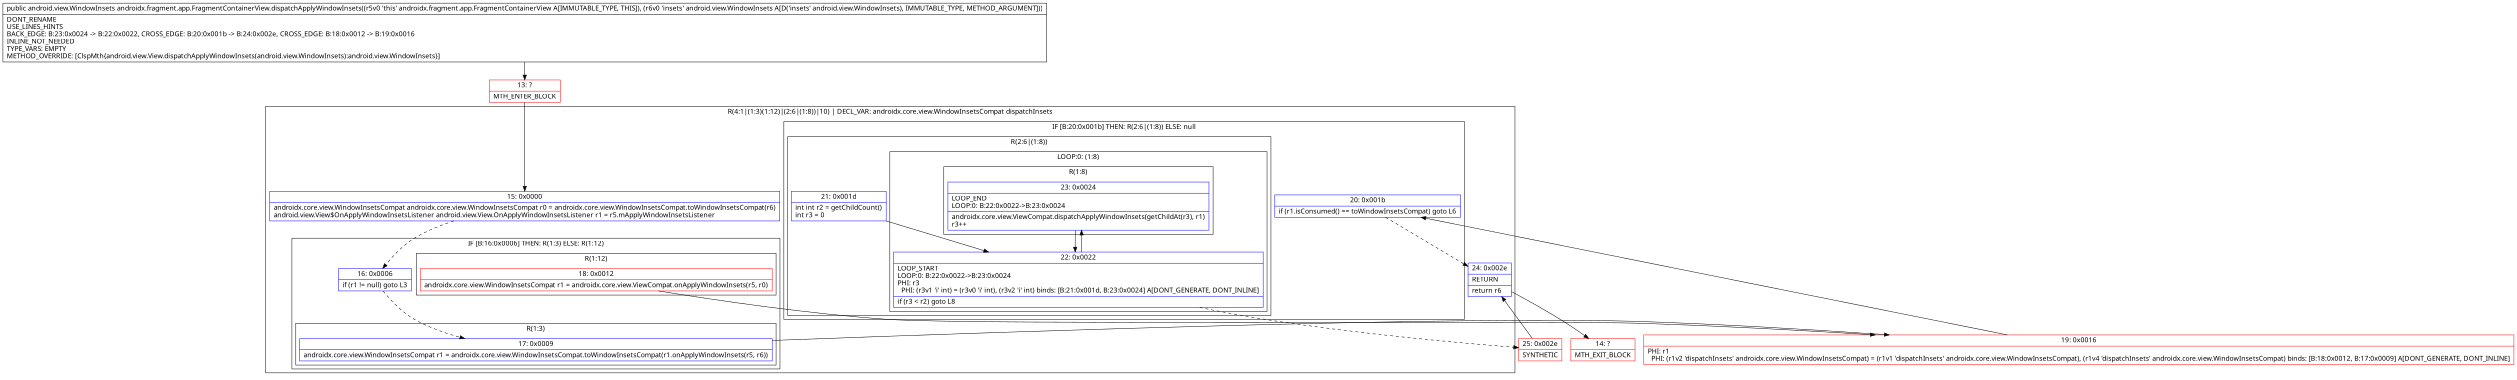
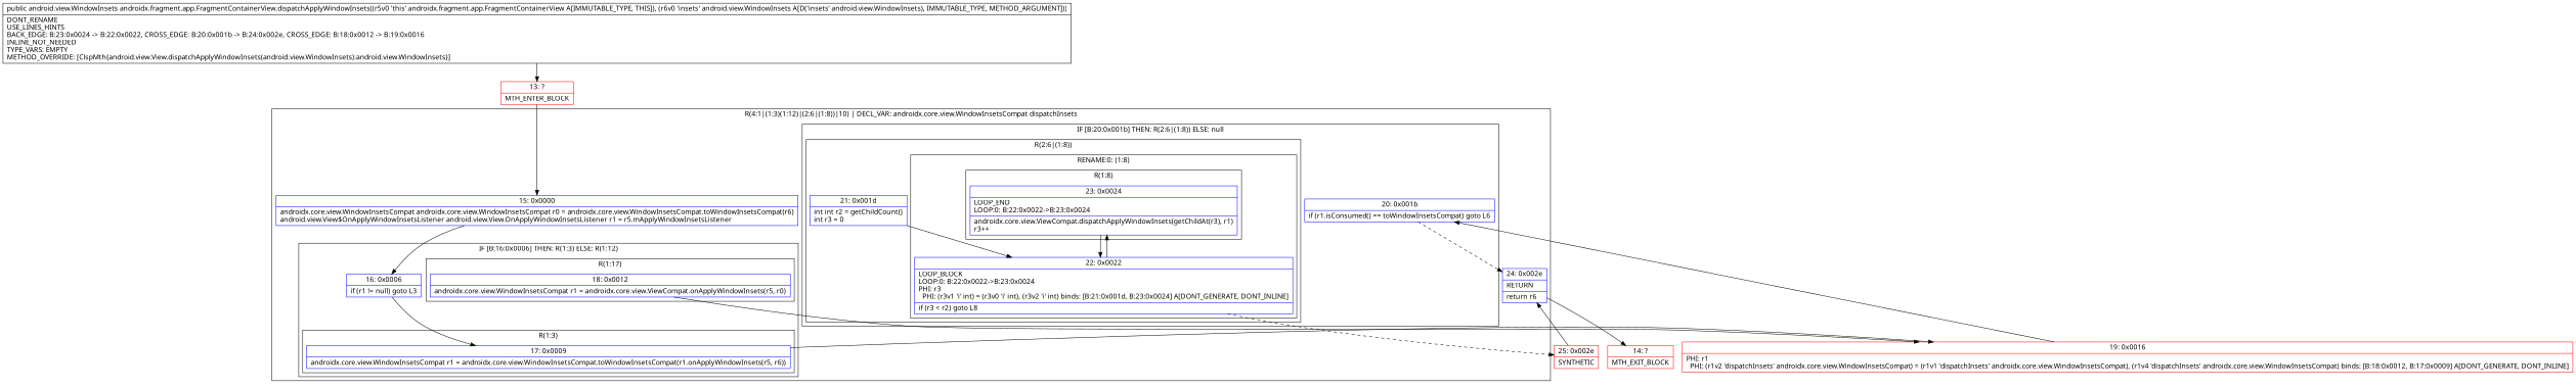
  digraph {
    fontname="Noto Sans"
    node [color=blue fontname="Noto Sans" shape=record]
    edge [fontname="Noto Sans"]
    n1 [label="{17\:\ 0x0009|androidx.core.view.WindowInsetsCompat r1 = androidx.core.view.WindowInsetsCompat.toWindowInsetsCompat(r1.onApplyWindowInsets(r5, r6))\l}"]
-   n2 [color=red label="{18\:\ 0x0012|androidx.core.view.WindowInsetsCompat r1 = androidx.core.view.ViewCompat.onApplyWindowInsets(r5, r0)\l}"]
+   n2 [label="{18\:\ 0x0012|androidx.core.view.WindowInsetsCompat r1 = androidx.core.view.ViewCompat.onApplyWindowInsets(r5, r0)\l}"]
    n3 [label="{16\:\ 0x0006|if (r1 != null) goto L3\l}"]
    n4 [label="{23\:\ 0x0024|LOOP_END\lLOOP:0: B:22:0x0022\-\>B:23:0x0024\l|androidx.core.view.ViewCompat.dispatchApplyWindowInsets(getChildAt(r3), r1)\lr3++\l}"]
-   n5 [label="{22\:\ 0x0022|LOOP_START\lLOOP:0: B:22:0x0022\-\>B:23:0x0024\lPHI: r3 \l  PHI: (r3v1 'i' int) = (r3v0 'i' int), (r3v2 'i' int) binds: [B:21:0x001d, B:23:0x0024] A[DONT_GENERATE, DONT_INLINE]\l|if (r3 \< r2) goto L8\l}"]
+   n5 [label="{22\:\ 0x0022|LOOP_BLOCK\lLOOP:0: B:22:0x0022\-\>B:23:0x0024\lPHI: r3 \l  PHI: (r3v1 'i' int) = (r3v0 'i' int), (r3v2 'i' int) binds: [B:21:0x001d, B:23:0x0024] A[DONT_GENERATE, DONT_INLINE]\l|if (r3 \< r2) goto L8\l}"]
    n6 [label="{21\:\ 0x001d|int int r2 = getChildCount()\lint r3 = 0\l}"]
    n7 [label="{20\:\ 0x001b|if (r1.isConsumed() == toWindowInsetsCompat) goto L6\l}"]
    n8 [label="{15\:\ 0x0000|androidx.core.view.WindowInsetsCompat androidx.core.view.WindowInsetsCompat r0 = androidx.core.view.WindowInsetsCompat.toWindowInsetsCompat(r6)\landroid.view.View$OnApplyWindowInsetsListener android.view.View.OnApplyWindowInsetsListener r1 = r5.mApplyWindowInsetsListener\l}"]
    n9 [label="{24\:\ 0x002e|RETURN\l|return r6\l}"]
    n10 [color=red label="{19\:\ 0x0016|PHI: r1 \l  PHI: (r1v2 'dispatchInsets' androidx.core.view.WindowInsetsCompat) = (r1v1 'dispatchInsets' androidx.core.view.WindowInsetsCompat), (r1v4 'dispatchInsets' androidx.core.view.WindowInsetsCompat) binds: [B:18:0x0012, B:17:0x0009] A[DONT_GENERATE, DONT_INLINE]\l}"]
    n11 [color=red label="{25\:\ 0x002e|SYNTHETIC\l}"]
    n12 [color=red label="{14\:\ ?|MTH_EXIT_BLOCK\l}"]
    n13 [color=red label="{13\:\ ?|MTH_ENTER_BLOCK\l}"]
    n14 [label="{public android.view.WindowInsets androidx.fragment.app.FragmentContainerView.dispatchApplyWindowInsets((r5v0 'this' androidx.fragment.app.FragmentContainerView A[IMMUTABLE_TYPE, THIS]), (r6v0 'insets' android.view.WindowInsets A[D('insets' android.view.WindowInsets), IMMUTABLE_TYPE, METHOD_ARGUMENT]))  | DONT_RENAME\lUSE_LINES_HINTS\lBACK_EDGE: B:23:0x0024 \-\> B:22:0x0022, CROSS_EDGE: B:20:0x001b \-\> B:24:0x002e, CROSS_EDGE: B:18:0x0012 \-\> B:19:0x0016\lINLINE_NOT_NEEDED\lTYPE_VARS: EMPTY\lMETHOD_OVERRIDE: [ClspMth\{android.view.View.dispatchApplyWindowInsets(android.view.WindowInsets):android.view.WindowInsets\}]\l}" color=""]
    subgraph cluster_1 {
      label="R(4:1|(1:3)(1:12)|(2:6|(1:8))|10) | DECL_VAR: androidx.core.view.WindowInsetsCompat dispatchInsets\l"
      n8
      n9
      subgraph cluster_2 {
        label="IF [B:16:0x0006] THEN: R(1:3) ELSE: R(1:12)"
        n3
        subgraph cluster_3 {
          label="R(1:3)"
          n1
        }
        subgraph cluster_4 {
-         label="R(1:12)"
+         label="R(1:17)"
          n2
        }
      }
      subgraph cluster_5 {
        label="IF [B:20:0x001b] THEN: R(2:6|(1:8)) ELSE: null"
        n7
        subgraph cluster_6 {
          label="R(2:6|(1:8))"
          n6
          subgraph cluster_7 {
-           label="LOOP:0: (1:8)"
+           label="RENAME:0: (1:8)"
            n5
            subgraph cluster_8 {
              label="R(1:8)"
              n4
            }
          }
        }
      }
    }
    n1 -> n10
    n2 -> n10
-   n3 -> n1 [style=dashed]
+   n3 -> n1
    n4 -> n5
    n5 -> n4
    n5 -> n11 [style=dashed]
    n6 -> n5
    n7 -> n9 [style=dashed]
-   n8 -> n3 [style=dashed]
+   n8 -> n3
    n9 -> n12
    n10 -> n7
    n11 -> n9
    n13 -> n8
    n14 -> n13
  }
